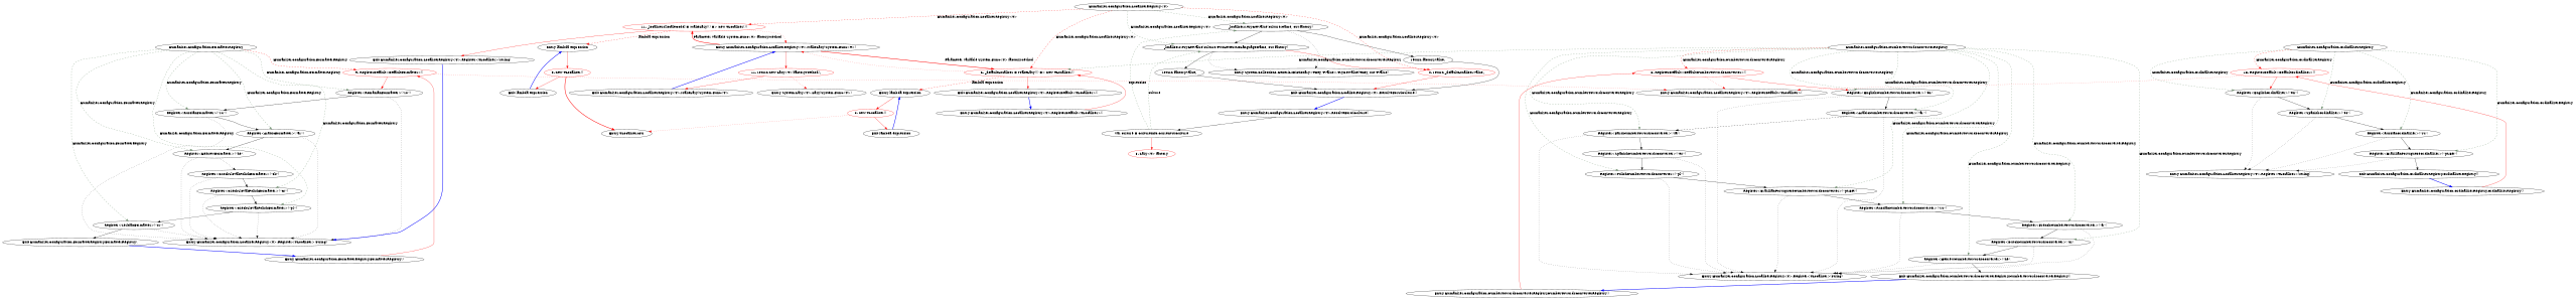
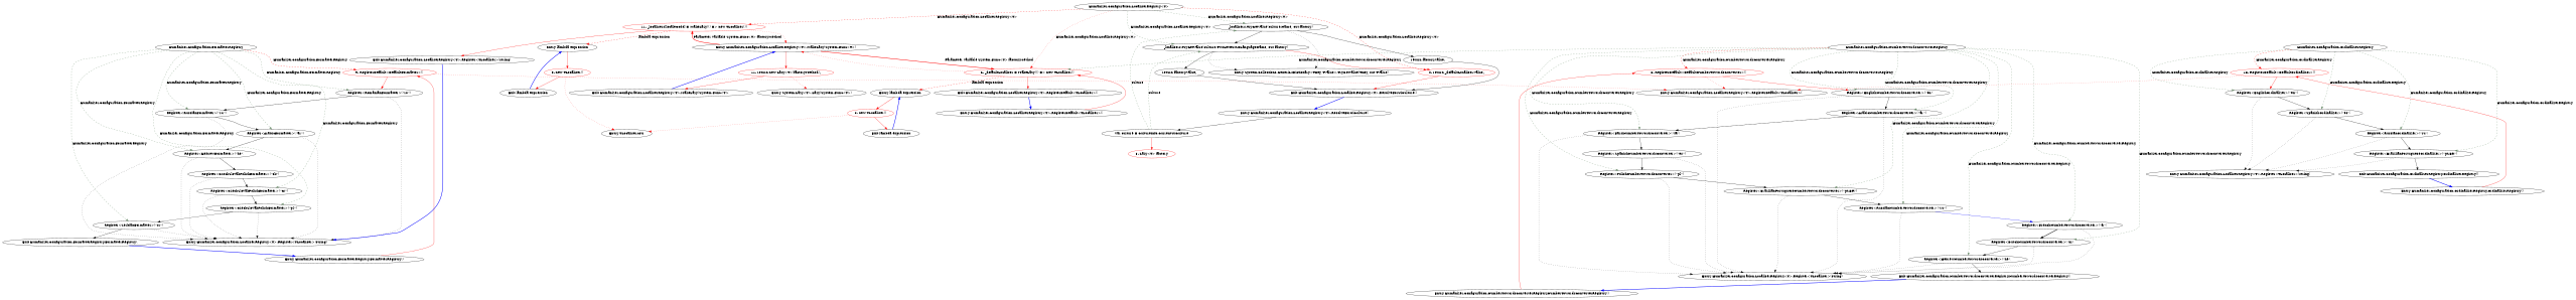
  digraph {
    node [cluster="Humanizer.Configuration.NumberToWordsConverterRegistry.NumberToWordsConverterRegistry()" span="6-6" file="LocaliserRegistry.cs"]
    edge [style=solid]
    n1 [label="Humanizer.Configuration.FormatterRegistry" cluster="" span="" file=""]
    n2 [cluster="Humanizer.Configuration.FormatterRegistry.FormatterRegistry()" color=red community=0 label="9: RegisterDefault<DefaultFormatter>()" span="8-8" file=""]
    n3 [cluster="Humanizer.Configuration.FormatterRegistry.FormatterRegistry()" label="Register<RomanianFormatter>(''ro'')" span="9-9" file=""]
    n4 [cluster="Humanizer.Configuration.FormatterRegistry.FormatterRegistry()" label="Register<RussianFormatter>(''ru'')" span="10-10" file=""]
    n5 [cluster="Humanizer.Configuration.FormatterRegistry.FormatterRegistry()" label="Register<ArabicFormatter>(''ar'')" span="11-11" file=""]
    n6 [cluster="Humanizer.Configuration.FormatterRegistry.FormatterRegistry()" label="Register<HebrewFormatter>(''he'')" span="12-12" file=""]
    n7 [cluster="Humanizer.Configuration.FormatterRegistry.FormatterRegistry()" label="Register<CzechSlovakPolishFormatter>(''cs'')" span="14-14" file=""]
    n8 [cluster="Humanizer.Configuration.FormatterRegistry.FormatterRegistry()" label="Register<CzechSlovakPolishFormatter>(''pl'')" span="15-15" file=""]
    n9 [cluster="Humanizer.Configuration.FormatterRegistry.FormatterRegistry()" label="Register<SerbianFormatter>(''sr'')" span="16-16" file=""]
    n10 [cluster="Humanizer.Configuration.LocaliserRegistry<T>.RegisterDefault<TLocaliser>()" label="Entry Humanizer.Configuration.LocaliserRegistry<T>.RegisterDefault<TLocaliser>()" span="50-50" file=""]
    n11 [cluster="Humanizer.Configuration.LocaliserRegistry<T>.Register<TLocaliser>(string)" label="Entry Humanizer.Configuration.LocaliserRegistry<T>.Register<TLocaliser>(string)" span="41-41" file=""]
    n12 [cluster="Humanizer.Configuration.FormatterRegistry.FormatterRegistry()" label="Register<CzechSlovakPolishFormatter>(''sk'')" span="13-13" file=""]
    n13 [cluster="Humanizer.Configuration.FormatterRegistry.FormatterRegistry()" label="Exit Humanizer.Configuration.FormatterRegistry.FormatterRegistry()" file=""]
    n14 [cluster="Humanizer.Configuration.FormatterRegistry.FormatterRegistry()" label="Entry Humanizer.Configuration.FormatterRegistry.FormatterRegistry()" file=""]
    n15 [cluster="Humanizer.Configuration.LocaliserRegistry<T>.Register<TLocaliser>(string)" color=red community=0 label="11: _localisers[localeCode] = MakeLazy(() => new TLocaliser())" span="44-44"]
    n16 [cluster="Humanizer.Configuration.LocaliserRegistry<T>.Register<TLocaliser>(string)" label="Exit Humanizer.Configuration.LocaliserRegistry<T>.Register<TLocaliser>(string)" span="41-41"]
    n17 [cluster="Humanizer.Configuration.LocaliserRegistry<T>.MakeLazy(System.Func<T>)" label="Entry Humanizer.Configuration.LocaliserRegistry<T>.MakeLazy(System.Func<T>)" span="15-15"]
    n18 [cluster="lambda expression" label="Entry lambda expression" span="44-44"]
    n19 [cluster="Humanizer.Configuration.LocaliserRegistry<T>.MakeLazy(System.Func<T>)" color=red community=0 label="11: return new Lazy<T>(factoryMethod);" span="17-17"]
    n20 [cluster="Humanizer.Configuration.LocaliserRegistry<T>.RegisterDefault<TLocaliser>()" color=red community=0 label="6: _defaultLocaliser = MakeLazy(() => new TLocaliser())" span="53-53"]
    n21 [cluster="lambda expression" color=red community=0 label="5: new TLocaliser()" span="44-44"]
    n22 [cluster="System.Collections.Generic.IDictionary<TKey, TValue>.TryGetValue(TKey, out TValue)" label="Entry System.Collections.Generic.IDictionary<TKey, TValue>.TryGetValue(TKey, out TValue)" span="0-0"]
    n23 [cluster="System.Lazy<T>.Lazy(System.Func<T>)" label="Entry System.Lazy<T>.Lazy(System.Func<T>)" span="0-0"]
    n24 [cluster="Humanizer.Configuration.LocaliserRegistry<T>.MakeLazy(System.Func<T>)" label="Exit Humanizer.Configuration.LocaliserRegistry<T>.MakeLazy(System.Func<T>)" span="15-15"]
    n25 [cluster="lambda expression" label="Entry lambda expression" span="53-53"]
    n26 [cluster="Humanizer.Configuration.LocaliserRegistry<T>.RegisterDefault<TLocaliser>()" label="Exit Humanizer.Configuration.LocaliserRegistry<T>.RegisterDefault<TLocaliser>()" span="50-50"]
    n27 [cluster="TLocaliser.cstr" label="Entry TLocaliser.cstr" span=""]
    n28 [cluster="Humanizer.Configuration.LocaliserRegistry<T>.ResolveForUiCulture()" label="Entry Humanizer.Configuration.LocaliserRegistry<T>.ResolveForUiCulture()" span="23-23"]
    n29 [cluster="Humanizer.Configuration.LocaliserRegistry<T>.ResolveForUiCulture()" label="var culture = CultureInfo.CurrentUICulture" span="25-25"]
    n30 [cluster="Humanizer.Configuration.LocaliserRegistry<T>.ResolveForUiCulture()" color=red community=0 label="8: Lazy<T> factory" span="27-27"]
    n31 [cluster="Humanizer.Configuration.LocaliserRegistry<T>.ResolveForUiCulture()" label="_localisers.TryGetValue(culture.Name, out factory)" span="29-29"]
    n32 [cluster="Humanizer.Configuration.LocaliserRegistry<T>.ResolveForUiCulture()" label="_localisers.TryGetValue(culture.TwoLetterISOLanguageName, out factory)" span="32-32"]
    n33 [cluster="Humanizer.Configuration.LocaliserRegistry<T>.ResolveForUiCulture()" label="return factory.Value;" span="30-30"]
    n34 [cluster="Humanizer.Configuration.LocaliserRegistry<T>.ResolveForUiCulture()" label="return factory.Value;" span="33-33"]
    n35 [cluster="Humanizer.Configuration.LocaliserRegistry<T>.ResolveForUiCulture()" color=red community=0 label="0: return _defaultLocaliser.Value;" span="35-35"]
    n36 [cluster="Humanizer.Configuration.LocaliserRegistry<T>.ResolveForUiCulture()" label="Exit Humanizer.Configuration.LocaliserRegistry<T>.ResolveForUiCulture()" span="23-23"]
    n37 [cluster="lambda expression" color=red community=0 label="8: new TLocaliser()" span="53-53"]
    n38 [cluster="lambda expression" label="Exit lambda expression" span="53-53"]
    n39 [cluster="lambda expression" label="Exit lambda expression" span="44-44"]
    n40 [cluster="Humanizer.Configuration.LocaliserRegistry<T>.RegisterDefault<TLocaliser>()" label="Entry Humanizer.Configuration.LocaliserRegistry<T>.RegisterDefault<TLocaliser>()" span="50-50"]
    n41 [label="Humanizer.Configuration.LocaliserRegistry<T>" cluster="" span=""]
    n42 [file="NumberToWordsConverterRegistry.cs" label="Entry Humanizer.Configuration.NumberToWordsConverterRegistry.NumberToWordsConverterRegistry()"]
    n43 [color=red community=0 file="NumberToWordsConverterRegistry.cs" label="8: RegisterDefault<DefaultNumberToWordsConverter>()" span="8-8"]
    n44 [file="NumberToWordsConverterRegistry.cs" label="Register<EnglishNumberToWordsConverter>(''en'')" span="9-9"]
    n45 [file="NumberToWordsConverterRegistry.cs" label="Register<ArabicNumberToWordsConverter>(''ar'')" span="10-10"]
    n46 [cluster="Humanizer.Configuration.LocaliserRegistry<T>.Register<TLocaliser>(string)" file="NumberToWordsConverterRegistry.cs" label="Entry Humanizer.Configuration.LocaliserRegistry<T>.Register<TLocaliser>(string)" span="41-41"]
    n47 [file="NumberToWordsConverterRegistry.cs" label="Register<FarsiNumberToWordsConverter>(''fa'')" span="11-11"]
    n48 [file="NumberToWordsConverterRegistry.cs" label="Register<SpanishNumberToWordsConverter>(''es'')" span="12-12"]
    n49 [file="NumberToWordsConverterRegistry.cs" label="Register<PolishNumberToWordsConverter>(''pl'')" span="13-13"]
    n50 [file="NumberToWordsConverterRegistry.cs" label="Register<BrazilianPortugueseNumberToWordsConverter>(''pt-BR'')" span="14-14"]
    n51 [file="NumberToWordsConverterRegistry.cs" label="Register<RussianNumberToWordsConverter>(''ru'')" span="15-15"]
    n52 [file="NumberToWordsConverterRegistry.cs" label="Register<FrenchNumberToWordsConverter>(''fr'')" span="16-16"]
    n53 [file="NumberToWordsConverterRegistry.cs" label="Register<DutchNumberToWordsConverter>(''nl'')" span="17-17"]
    n54 [file="NumberToWordsConverterRegistry.cs" label="Register<HebrewNumberToWordsConverter>(''he'')" span="18-18"]
    n55 [file="NumberToWordsConverterRegistry.cs" label="Exit Humanizer.Configuration.NumberToWordsConverterRegistry.NumberToWordsConverterRegistry()"]
    n56 [file="NumberToWordsConverterRegistry.cs" label="Humanizer.Configuration.NumberToWordsConverterRegistry" cluster="" span=""]
    n57 [cluster="Humanizer.Configuration.OrdinalizerRegistry.OrdinalizerRegistry()" file="OrdinalizerRegistry.cs" label="Entry Humanizer.Configuration.OrdinalizerRegistry.OrdinalizerRegistry()"]
    n58 [cluster="Humanizer.Configuration.OrdinalizerRegistry.OrdinalizerRegistry()" color=red community=0 file="OrdinalizerRegistry.cs" label="13: RegisterDefault<DefaultOrdinalizer>()" span="8-8"]
    n59 [cluster="Humanizer.Configuration.OrdinalizerRegistry.OrdinalizerRegistry()" file="OrdinalizerRegistry.cs" label="Register<EnglishOrdinalizer>(''en'')" span="9-9"]
    n60 [cluster="Humanizer.Configuration.OrdinalizerRegistry.OrdinalizerRegistry()" file="OrdinalizerRegistry.cs" label="Register<SpanishOrdinalizer>(''es'')" span="10-10"]
    n61 [cluster="Humanizer.Configuration.LocaliserRegistry<T>.Register<TLocaliser>(string)" file="OrdinalizerRegistry.cs" label="Entry Humanizer.Configuration.LocaliserRegistry<T>.Register<TLocaliser>(string)" span="41-41"]
    n62 [cluster="Humanizer.Configuration.OrdinalizerRegistry.OrdinalizerRegistry()" file="OrdinalizerRegistry.cs" label="Register<RussianOrdinalizer>(''ru'')" span="11-11"]
    n63 [cluster="Humanizer.Configuration.OrdinalizerRegistry.OrdinalizerRegistry()" file="OrdinalizerRegistry.cs" label="Register<BrazilianPortugueseOrdinalizer>(''pt-BR'')" span="12-12"]
    n64 [cluster="Humanizer.Configuration.OrdinalizerRegistry.OrdinalizerRegistry()" file="OrdinalizerRegistry.cs" label="Exit Humanizer.Configuration.OrdinalizerRegistry.OrdinalizerRegistry()"]
    n65 [file="OrdinalizerRegistry.cs" label="Humanizer.Configuration.OrdinalizerRegistry" cluster="" span=""]
    n1 -> n2 [color=red label="Humanizer.Configuration.FormatterRegistry" style=dashed]
    n1 -> n3 [color=darkseagreen4 label="Humanizer.Configuration.FormatterRegistry" style=dashed]
    n1 -> n4 [color=darkseagreen4 label="Humanizer.Configuration.FormatterRegistry" style=dashed]
    n1 -> n5 [color=darkseagreen4 label="Humanizer.Configuration.FormatterRegistry" style=dashed]
    n1 -> n6 [color=darkseagreen4 label="Humanizer.Configuration.FormatterRegistry" style=dashed]
    n1 -> n7 [color=darkseagreen4 label="Humanizer.Configuration.FormatterRegistry" style=dashed]
    n1 -> n8 [color=darkseagreen4 label="Humanizer.Configuration.FormatterRegistry" style=dashed]
    n1 -> n9 [color=darkseagreen4 label="Humanizer.Configuration.FormatterRegistry" style=dashed]
    n2 -> n3 [color=red]
    n2 -> n10 [color=red style=dotted]
    n3 -> n4
    n3 -> n11 [style=dotted]
    n4 -> n5
    n4 -> n11 [style=dotted]
    n5 -> n6
    n5 -> n11 [style=dotted]
    n6 -> n11 [style=dotted]
-   n6 -> n12 [style=dotted]
+   n6 -> n12
    n7 -> n8
    n7 -> n11 [style=dotted]
    n8 -> n9
    n8 -> n11 [style=dotted]
    n9 -> n11 [style=dotted]
    n9 -> n13
    n12 -> n7
    n12 -> n11 [style=dotted]
    n13 -> n14 [color=blue style=bold]
    n14 -> n2 [color=red]
    n15 -> n16 [color=red]
    n15 -> n17 [color=red style=dotted]
    n15 -> n18 [color=red label="lambda expression" style=dashed]
    n16 -> n11 [color=blue style=bold]
    n17 -> n15 [color=red label="Parameter variable System.Func<T> factoryMethod" style=bold]
    n17 -> n19 [color=red]
    n17 -> n20 [color=red label="Parameter variable System.Func<T> factoryMethod" style=bold]
    n18 -> n21 [color=red]
    n19 -> n23 [color=red style=dotted]
    n19 -> n24 [color=red]
    n20 -> n17 [color=red style=dotted]
    n20 -> n25 [color=red label="lambda expression" style=dashed]
    n20 -> n26 [color=red]
-   n21 -> n27 [color=red style=bold]
+   n21 -> n27 [color=red style=dotted]
    n21 -> n39 [color=red]
    n24 -> n17 [color=blue style=bold]
    n25 -> n37 [color=red]
    n26 -> n40 [color=blue style=bold]
    n28 -> n29
    n29 -> n30 [color=red]
-   n29 -> n31 [color=darkseagreen4 label=expression style=dashed]
+   n29 -> n31 [color=darkseagreen4 label=culture style=dashed]
    n29 -> n32 [color=darkseagreen4 label=culture style=dashed]
    n31 -> n22 [style=dotted]
    n31 -> n32
    n31 -> n33
    n32 -> n22 [style=dotted]
    n32 -> n34
    n32 -> n35 [color=red]
    n33 -> n36
    n34 -> n36
    n35 -> n36 [color=red]
    n36 -> n28 [color=blue style=bold]
    n37 -> n27 [color=red style=dotted]
    n37 -> n38 [color=red]
    n38 -> n25 [color=blue style=bold]
    n39 -> n18 [color=blue style=bold]
    n40 -> n20 [color=red]
    n41 -> n15 [color=red label="Humanizer.Configuration.LocaliserRegistry<T>" style=dashed]
-   n41 -> n20 [color=red label="Humanizer.Configuration.LocaliserRegistry<T>" style=dashed]
+   n41 -> n20 [color=red label="Humanizer.Configuration.LocaliserRegistry<T>" style=dotted]
    n41 -> n31 [color=darkseagreen4 label="Humanizer.Configuration.LocaliserRegistry<T>" style=dashed]
    n41 -> n32 [color=darkseagreen4 label="Humanizer.Configuration.LocaliserRegistry<T>" style=dashed]
    n41 -> n35 [color=red label="Humanizer.Configuration.LocaliserRegistry<T>" style=dashed]
    n42 -> n43 [color=red]
    n43 -> n10 [color=red style=dotted]
    n43 -> n44 [color=red]
    n44 -> n45
    n44 -> n46 [style=dotted]
    n45 -> n46 [style=dotted]
-   n45 -> n47 [style=dashed]
+   n45 -> n47
    n47 -> n46 [style=dotted]
    n47 -> n48
    n48 -> n46 [style=dotted]
    n48 -> n49
    n49 -> n46 [style=dotted]
    n49 -> n50
    n50 -> n46 [style=dotted]
    n50 -> n51
    n51 -> n46 [style=dotted]
-   n51 -> n52
+   n51 -> n52 [color=blue]
    n52 -> n46 [style=dotted]
-   n52 -> n53
+   n52 -> n53 [style=bold]
    n53 -> n46 [style=dotted]
    n53 -> n54
    n54 -> n46 [style=dotted]
    n54 -> n55
    n55 -> n42 [color=blue style=bold]
    n56 -> n20 [color=darkseagreen4 label="Humanizer.Configuration.NumberToWordsConverterRegistry" style=dashed]
    n56 -> n43 [color=red label="Humanizer.Configuration.NumberToWordsConverterRegistry" style=dashed]
    n56 -> n44 [color=darkseagreen4 label="Humanizer.Configuration.NumberToWordsConverterRegistry" style=dashed]
    n56 -> n45 [color=darkseagreen4 label="Humanizer.Configuration.NumberToWordsConverterRegistry" style=dashed]
    n56 -> n47 [color=darkseagreen4 label="Humanizer.Configuration.NumberToWordsConverterRegistry" style=dashed]
    n56 -> n49 [color=darkseagreen4 label="Humanizer.Configuration.NumberToWordsConverterRegistry" style=dashed]
    n56 -> n50 [color=darkseagreen4 label="Humanizer.Configuration.NumberToWordsConverterRegistry" style=dashed]
    n56 -> n51 [color=darkseagreen4 label="Humanizer.Configuration.NumberToWordsConverterRegistry" style=dashed]
    n56 -> n52 [color=darkseagreen4 label="Humanizer.Configuration.NumberToWordsConverterRegistry" style=dashed]
    n56 -> n53 [color=darkseagreen4 label="Humanizer.Configuration.NumberToWordsConverterRegistry" style=dashed]
    n56 -> n54 [color=darkseagreen4 label="Humanizer.Configuration.NumberToWordsConverterRegistry" style=dashed]
    n57 -> n58 [color=red]
    n58 -> n10 [color=red style=dotted]
    n58 -> n59 [color=red]
    n59 -> n60
    n59 -> n61 [style=dotted]
    n60 -> n61 [style=dotted]
    n60 -> n62
    n62 -> n61 [style=dotted]
    n62 -> n63
    n63 -> n61 [style=dotted]
    n63 -> n64
    n64 -> n57 [color=blue style=bold]
    n65 -> n58 [color=red label="Humanizer.Configuration.OrdinalizerRegistry" style=dashed]
    n65 -> n59 [color=darkseagreen4 label="Humanizer.Configuration.OrdinalizerRegistry" style=dashed]
    n65 -> n60 [color=darkseagreen4 label="Humanizer.Configuration.OrdinalizerRegistry" style=dashed]
    n65 -> n62 [color=darkseagreen4 label="Humanizer.Configuration.OrdinalizerRegistry" style=dashed]
    n65 -> n63 [color=darkseagreen4 label="Humanizer.Configuration.OrdinalizerRegistry" style=dashed]
  }
